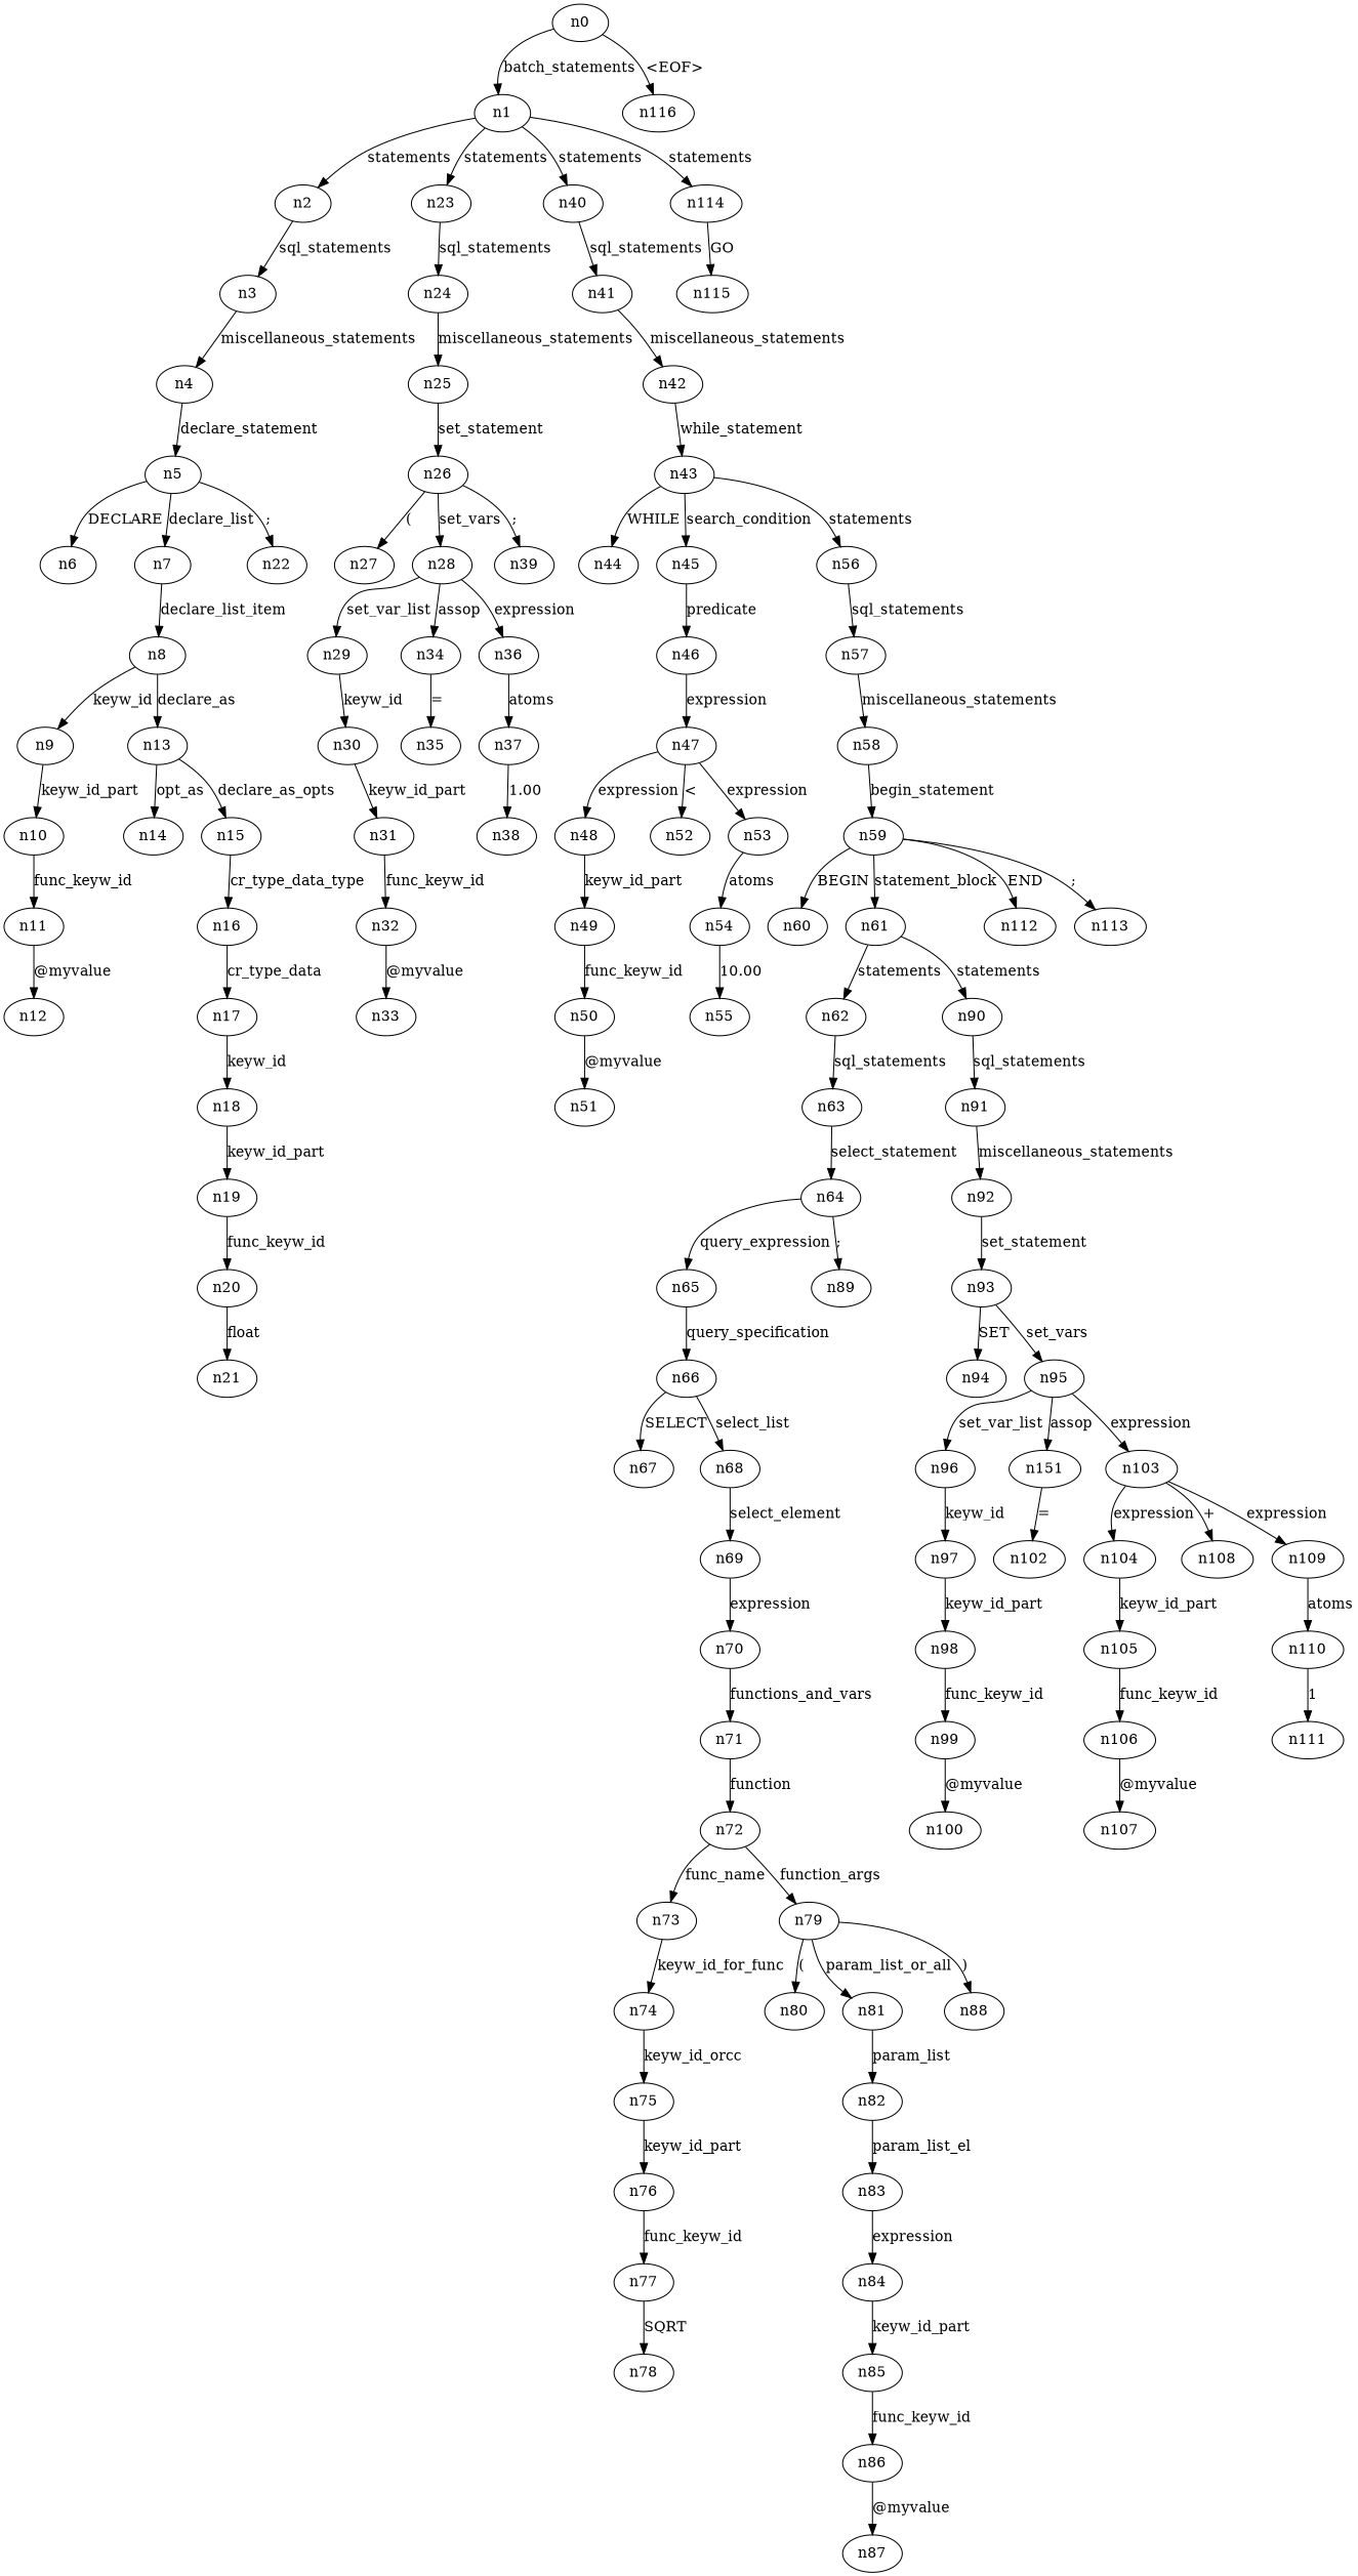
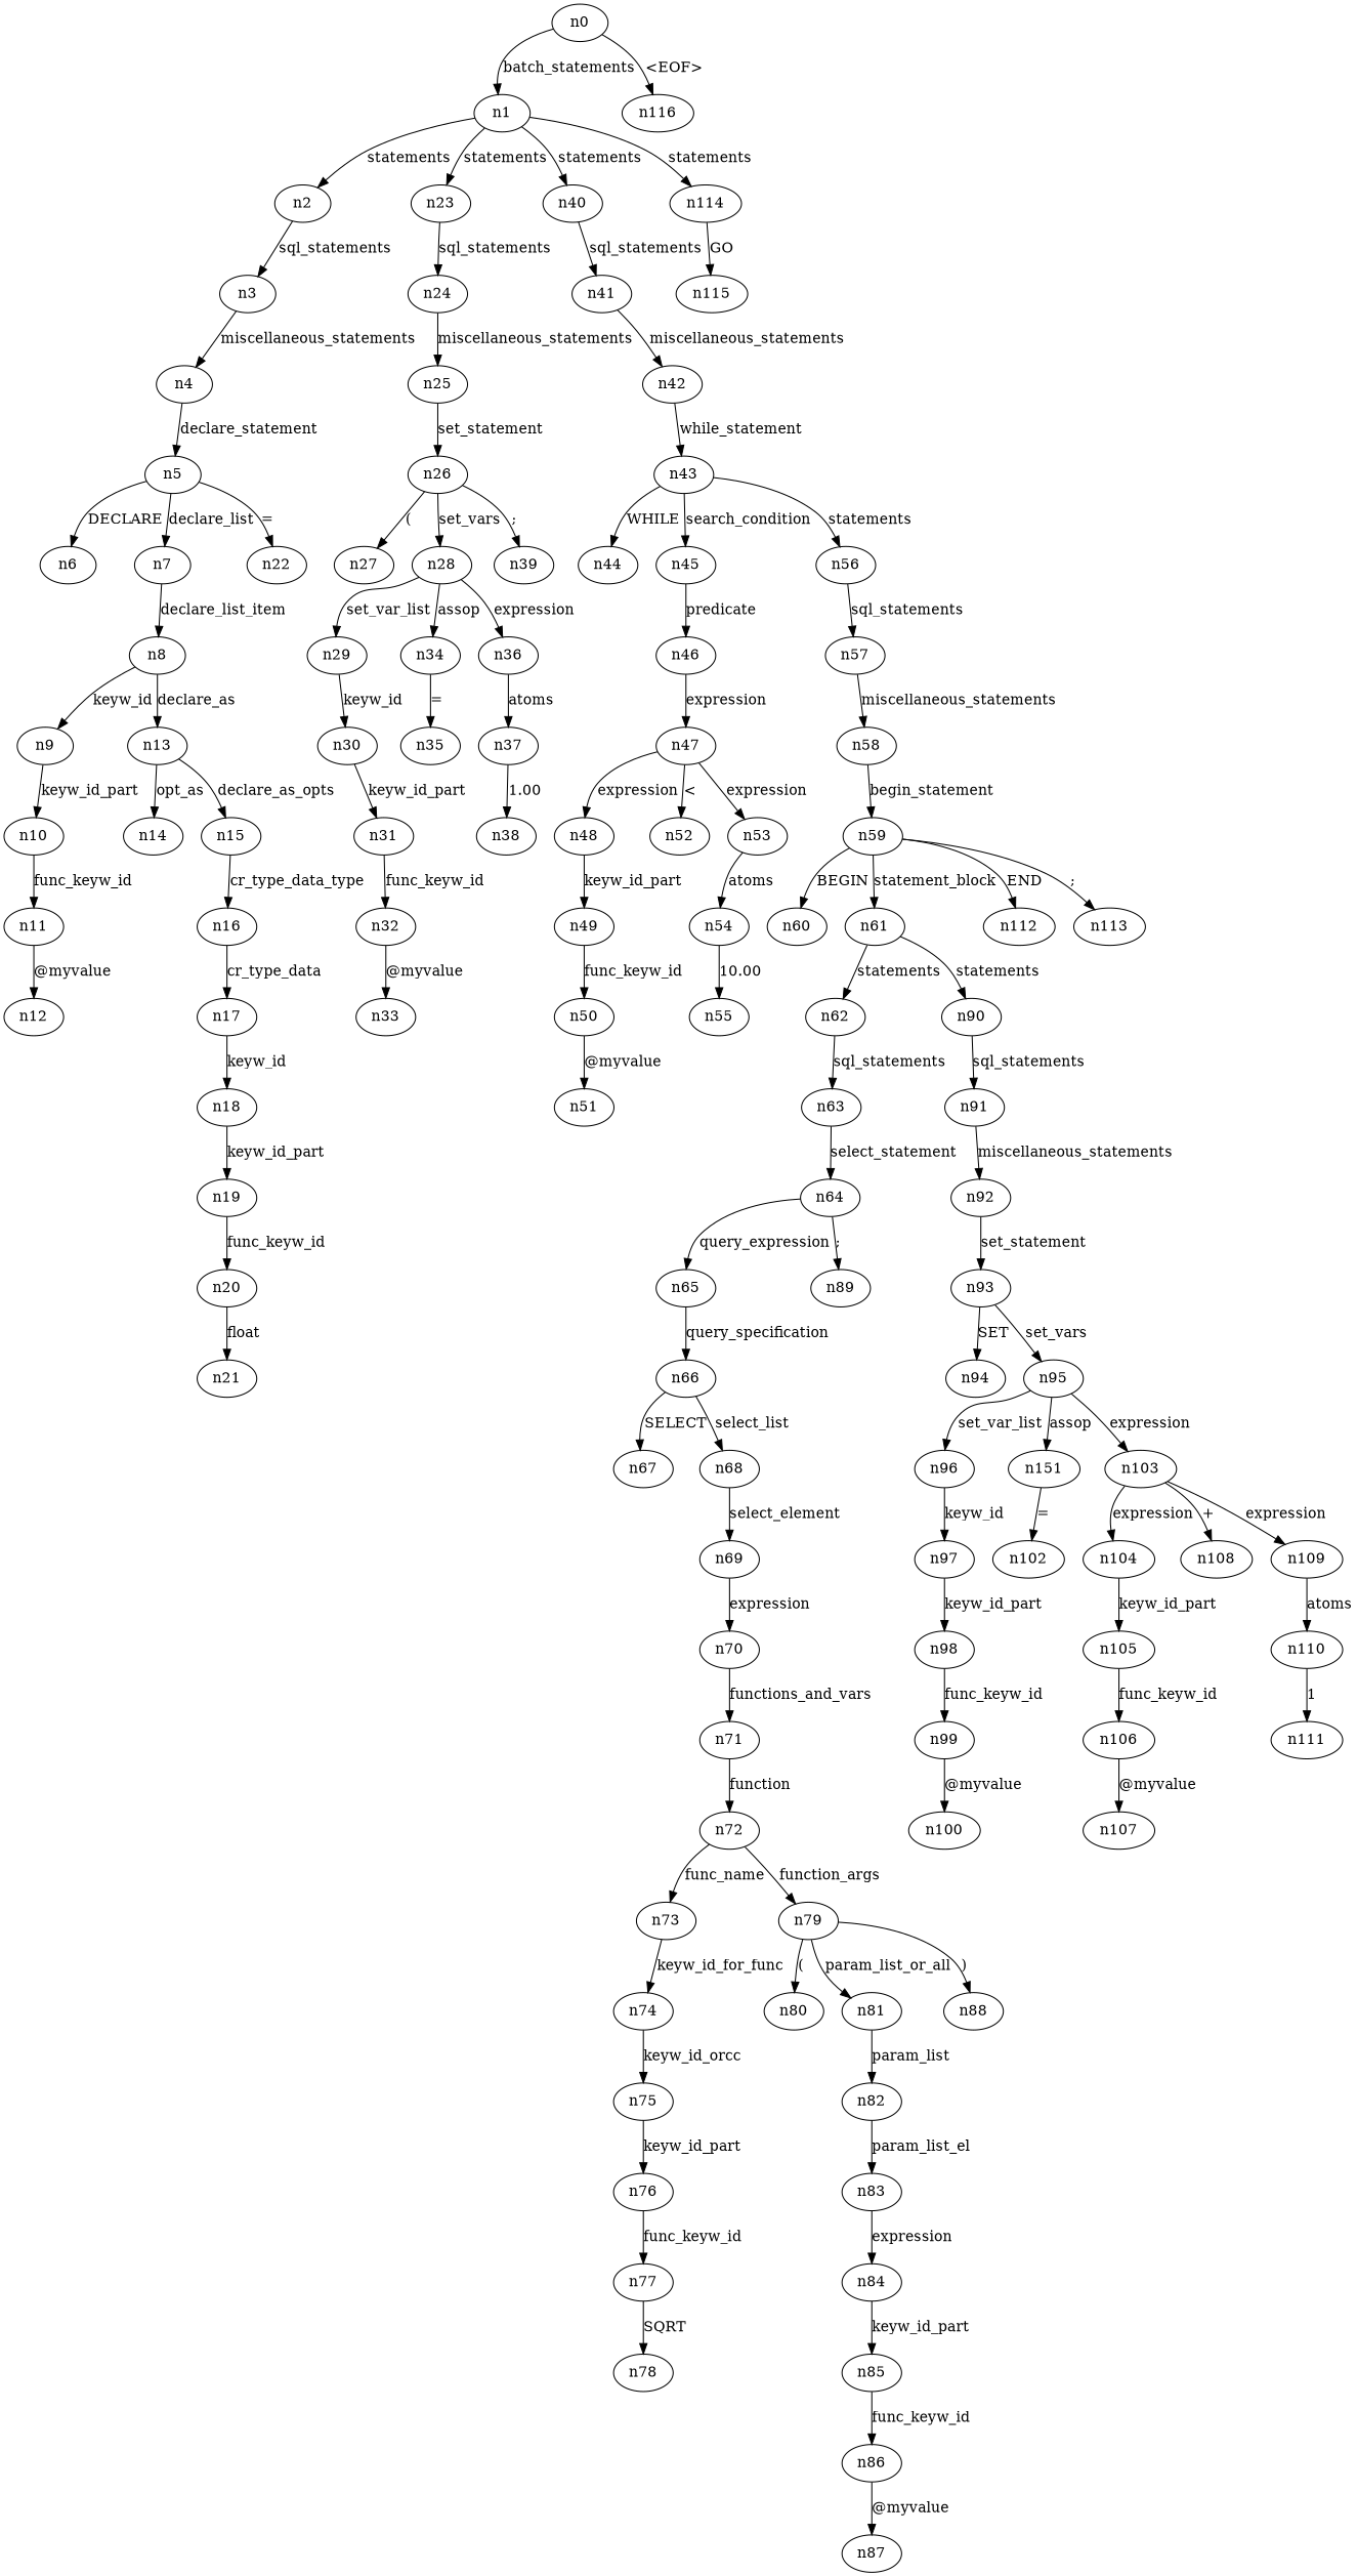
  digraph {
    n0
    n1
    n116
    n2
    n23
    n40
    n114
    n3
    n24
    n41
    n115
    n4
    n5
    n6
    n7
    n22
    n8
    n9
    n13
    n10
    n14
    n15
    n11
    n12
    n16
    n17
    n18
    n19
    n20
    n21
    n25
    n26
    n27
    n28
    n39
    n29
    n34
    n36
    n30
    n35
    n37
    n31
    n32
    n33
    n38
    n42
    n43
    n44
    n45
    n56
    n46
    n57
    n47
    n48
    n52
    n53
    n49
    n54
    n50
    n51
    n55
    n58
    n59
    n60
    n61
    n112
    n113
    n62
    n90
    n63
    n91
    n64
    n65
    n89
    n66
    n67
    n68
    n69
    n70
    n71
    n72
    n73
    n79
    n74
    n80
    n81
    n88
    n75
    n76
    n77
    n78
    n82
    n83
    n84
    n85
    n86
    n87
    n92
    n93
    n94
    n95
    n96
    n101 [label=n151]
    n103
    n97
    n102
    n104
    n108
    n109
    n98
    n99
    n100
    n105
    n110
    n106
    n107
    n111
    n0 -> n1 [label=batch_statements]
    n0 -> n116 [label="<EOF>"]
    n1 -> n2 [label=statements]
    n1 -> n23 [label=statements]
    n1 -> n40 [label=statements]
    n1 -> n114 [label=statements]
    n2 -> n3 [label=sql_statements]
    n23 -> n24 [label=sql_statements]
    n40 -> n41 [label=sql_statements]
    n114 -> n115 [label=GO]
    n3 -> n4 [label=miscellaneous_statements]
    n24 -> n25 [label=miscellaneous_statements]
    n41 -> n42 [label=miscellaneous_statements]
    n4 -> n5 [label=declare_statement]
    n5 -> n6 [label=DECLARE]
    n5 -> n7 [label=declare_list]
-   n5 -> n22 [label=";"]
+   n5 -> n22 [label="="]
    n7 -> n8 [label=declare_list_item]
    n8 -> n9 [label=keyw_id]
    n8 -> n13 [label=declare_as]
    n9 -> n10 [label=keyw_id_part]
    n13 -> n14 [label=opt_as]
    n13 -> n15 [label=declare_as_opts]
    n10 -> n11 [label=func_keyw_id]
    n15 -> n16 [label=cr_type_data_type]
    n11 -> n12 [label="@myvalue"]
    n16 -> n17 [label=cr_type_data]
    n17 -> n18 [label=keyw_id]
    n18 -> n19 [label=keyw_id_part]
    n19 -> n20 [label=func_keyw_id]
    n20 -> n21 [label=float]
    n25 -> n26 [label=set_statement]
    n26 -> n27 [label="("]
    n26 -> n28 [label=set_vars]
    n26 -> n39 [label=";"]
    n28 -> n29 [label=set_var_list]
    n28 -> n34 [label=assop]
    n28 -> n36 [label=expression]
    n29 -> n30 [label=keyw_id]
    n34 -> n35 [label="="]
    n36 -> n37 [label=atoms]
    n30 -> n31 [label=keyw_id_part]
    n37 -> n38 [label=1.00]
    n31 -> n32 [label=func_keyw_id]
    n32 -> n33 [label="@myvalue"]
    n42 -> n43 [label=while_statement]
    n43 -> n44 [label=WHILE]
    n43 -> n45 [label=search_condition]
    n43 -> n56 [label=statements]
    n45 -> n46 [label=predicate]
    n56 -> n57 [label=sql_statements]
    n46 -> n47 [label=expression]
    n57 -> n58 [label=miscellaneous_statements]
    n47 -> n48 [label=expression]
    n47 -> n52 [label="<"]
    n47 -> n53 [label=expression]
    n48 -> n49 [label=keyw_id_part]
    n53 -> n54 [label=atoms]
    n49 -> n50 [label=func_keyw_id]
    n54 -> n55 [label=10.00]
    n50 -> n51 [label="@myvalue"]
    n58 -> n59 [label=begin_statement]
    n59 -> n60 [label=BEGIN]
    n59 -> n61 [label=statement_block]
    n59 -> n112 [label=END]
    n59 -> n113 [label=";"]
    n61 -> n62 [label=statements]
    n61 -> n90 [label=statements]
    n62 -> n63 [label=sql_statements]
    n90 -> n91 [label=sql_statements]
    n63 -> n64 [label=select_statement]
    n91 -> n92 [label=miscellaneous_statements]
    n64 -> n65 [label=query_expression]
    n64 -> n89 [label=";"]
    n65 -> n66 [label=query_specification]
    n66 -> n67 [label=SELECT]
    n66 -> n68 [label=select_list]
    n68 -> n69 [label=select_element]
    n69 -> n70 [label=expression]
    n70 -> n71 [label=functions_and_vars]
    n71 -> n72 [label=function]
    n72 -> n73 [label=func_name]
    n72 -> n79 [label=function_args]
    n73 -> n74 [label=keyw_id_for_func]
    n79 -> n80 [label="("]
    n79 -> n81 [label=param_list_or_all]
    n79 -> n88 [label=")"]
    n74 -> n75 [label=keyw_id_orcc]
    n81 -> n82 [label=param_list]
    n75 -> n76 [label=keyw_id_part]
    n76 -> n77 [label=func_keyw_id]
    n77 -> n78 [label=SQRT]
    n82 -> n83 [label=param_list_el]
    n83 -> n84 [label=expression]
    n84 -> n85 [label=keyw_id_part]
    n85 -> n86 [label=func_keyw_id]
    n86 -> n87 [label="@myvalue"]
    n92 -> n93 [label=set_statement]
    n93 -> n94 [label=SET]
    n93 -> n95 [label=set_vars]
    n95 -> n96 [label=set_var_list]
    n95 -> n101 [label=assop]
    n95 -> n103 [label=expression]
    n96 -> n97 [label=keyw_id]
    n101 -> n102 [label="="]
    n103 -> n104 [label=expression]
    n103 -> n108 [label="+"]
    n103 -> n109 [label=expression]
    n97 -> n98 [label=keyw_id_part]
    n104 -> n105 [label=keyw_id_part]
    n109 -> n110 [label=atoms]
    n98 -> n99 [label=func_keyw_id]
    n99 -> n100 [label="@myvalue"]
    n105 -> n106 [label=func_keyw_id]
    n110 -> n111 [label=1]
    n106 -> n107 [label="@myvalue"]
  }
